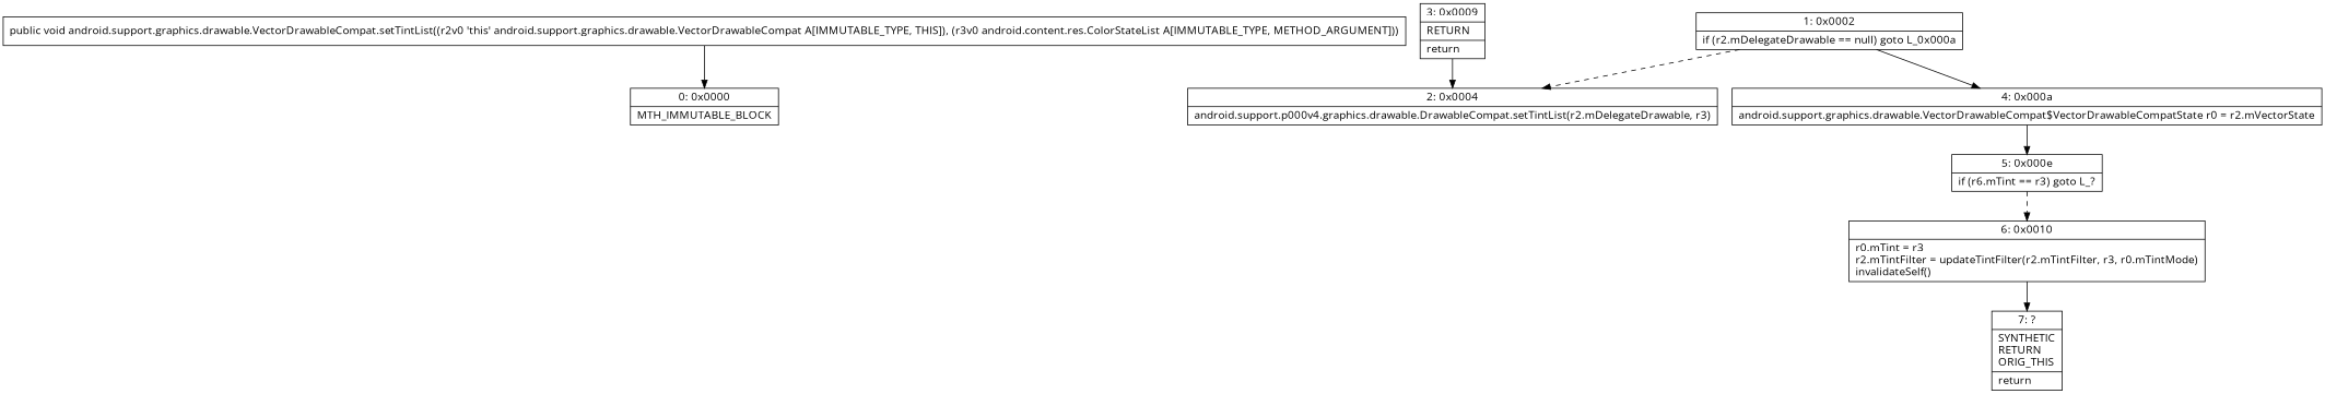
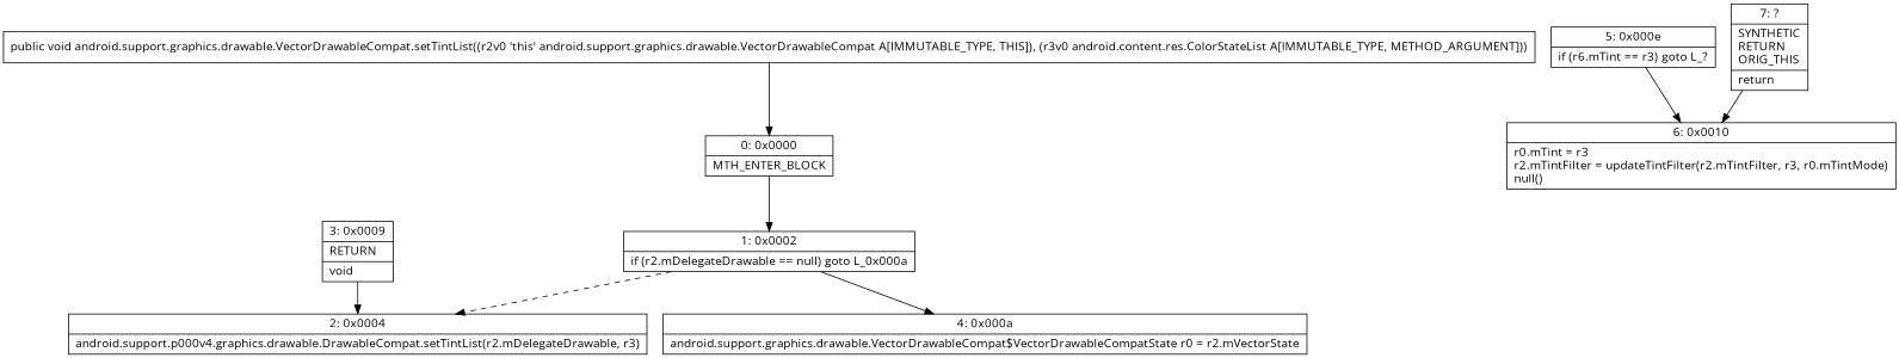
  digraph {
    fontname="Open Sans"
    node [fontname="Open Sans" shape=record]
    edge [fontname="Open Sans"]
-   n1 [label="{0\:\ 0x0000|MTH_IMMUTABLE_BLOCK\l}"]
+   n1 [label="{0\:\ 0x0000|MTH_ENTER_BLOCK\l}"]
    n2 [label="{1\:\ 0x0002|if (r2.mDelegateDrawable == null) goto L_0x000a\l}"]
    n3 [label="{2\:\ 0x0004|android.support.p000v4.graphics.drawable.DrawableCompat.setTintList(r2.mDelegateDrawable, r3)\l}"]
    n4 [label="{4\:\ 0x000a|android.support.graphics.drawable.VectorDrawableCompat$VectorDrawableCompatState r0 = r2.mVectorState\l}"]
    n5 [label="{5\:\ 0x000e|if (r6.mTint == r3) goto L_?\l}"]
-   n6 [label="{3\:\ 0x0009|RETURN\l|return\l}"]
-   n7 [label="{6\:\ 0x0010|r0.mTint = r3\lr2.mTintFilter = updateTintFilter(r2.mTintFilter, r3, r0.mTintMode)\linvalidateSelf()\l}"]
+   n6 [label="{3\:\ 0x0009|RETURN\l|void\l}"]
+   n7 [label="{6\:\ 0x0010|r0.mTint = r3\lr2.mTintFilter = updateTintFilter(r2.mTintFilter, r3, r0.mTintMode)\lnull()\l}"]
    n8 [label="{7\:\ ?|SYNTHETIC\lRETURN\lORIG_THIS\l|return\l}"]
    n9 [label="{public void android.support.graphics.drawable.VectorDrawableCompat.setTintList((r2v0 'this' android.support.graphics.drawable.VectorDrawableCompat A[IMMUTABLE_TYPE, THIS]), (r3v0 android.content.res.ColorStateList A[IMMUTABLE_TYPE, METHOD_ARGUMENT])) }"]
+   n1 -> n2
    n2 -> n3 [style=dashed]
    n2 -> n4
-   n4 -> n5
-   n5 -> n7 [style=dashed]
+   n5 -> n7 [style=solid]
    n6 -> n3
-   n7 -> n8
+   n8 -> n7
    n9 -> n1
  }
